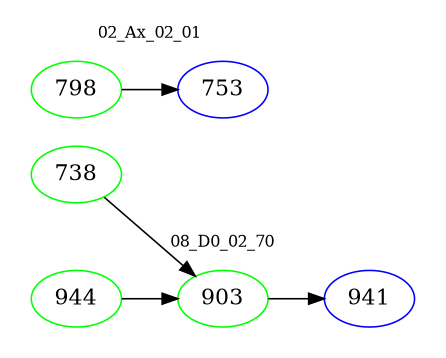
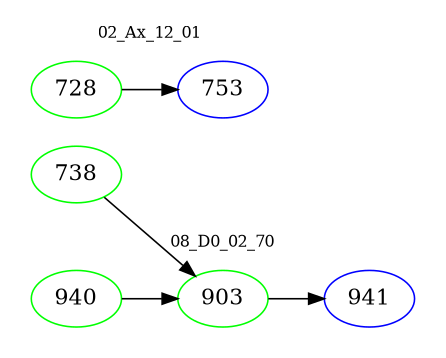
  digraph {
    rankdir=LR
    node [color=green]
    edge [color=black]
    n1 [label=738]
-   n2 [label=798]
+   n2 [label=728]
    n3 [color=blue label=753]
-   n4 [label=944]
+   n4 [label=940]
    n5 [label=903]
    n6 [color=blue label=941]
    subgraph cluster_1 {
      color=white
      fontsize=10
-     label="02_Ax_02_01"
+     label="02_Ax_12_01"
      n1
      n2
      n3
    }
    subgraph cluster_2 {
      color=white
      fontsize=10
      label="08_D0_02_70"
      n4
      n5
      n6
    }
    n1 -> n5
    n2 -> n3
    n4 -> n5
    n5 -> n6
  }
